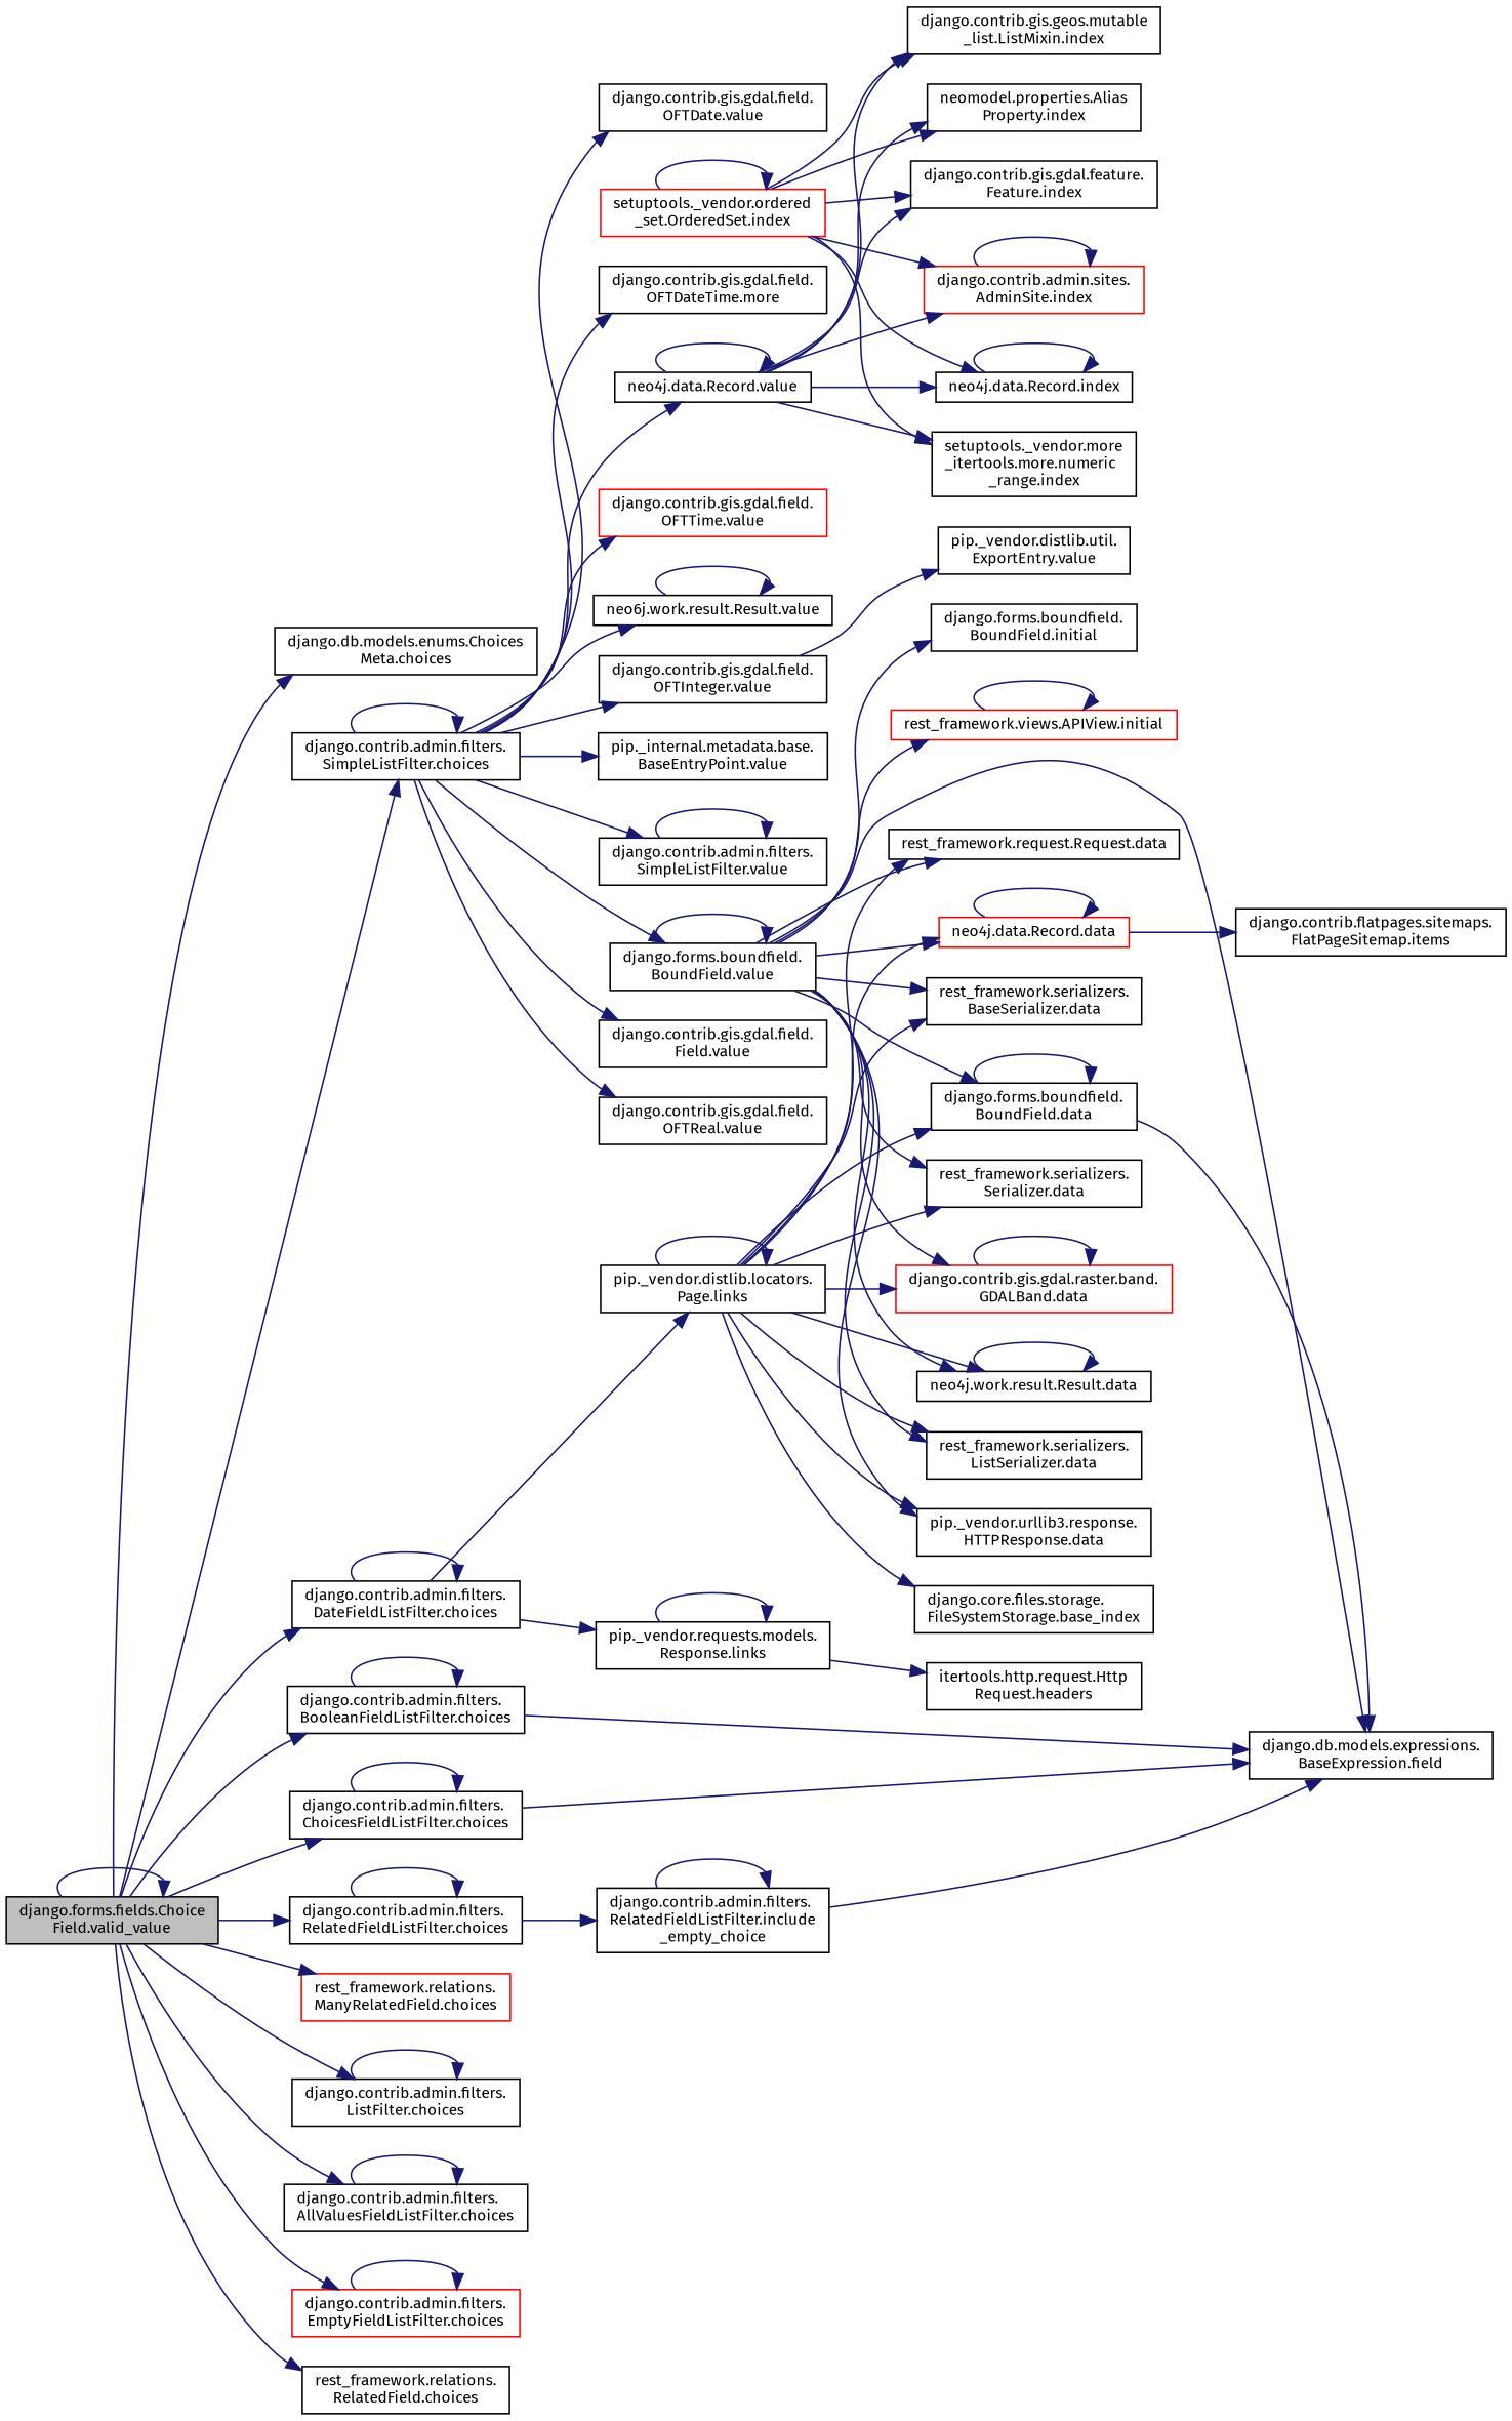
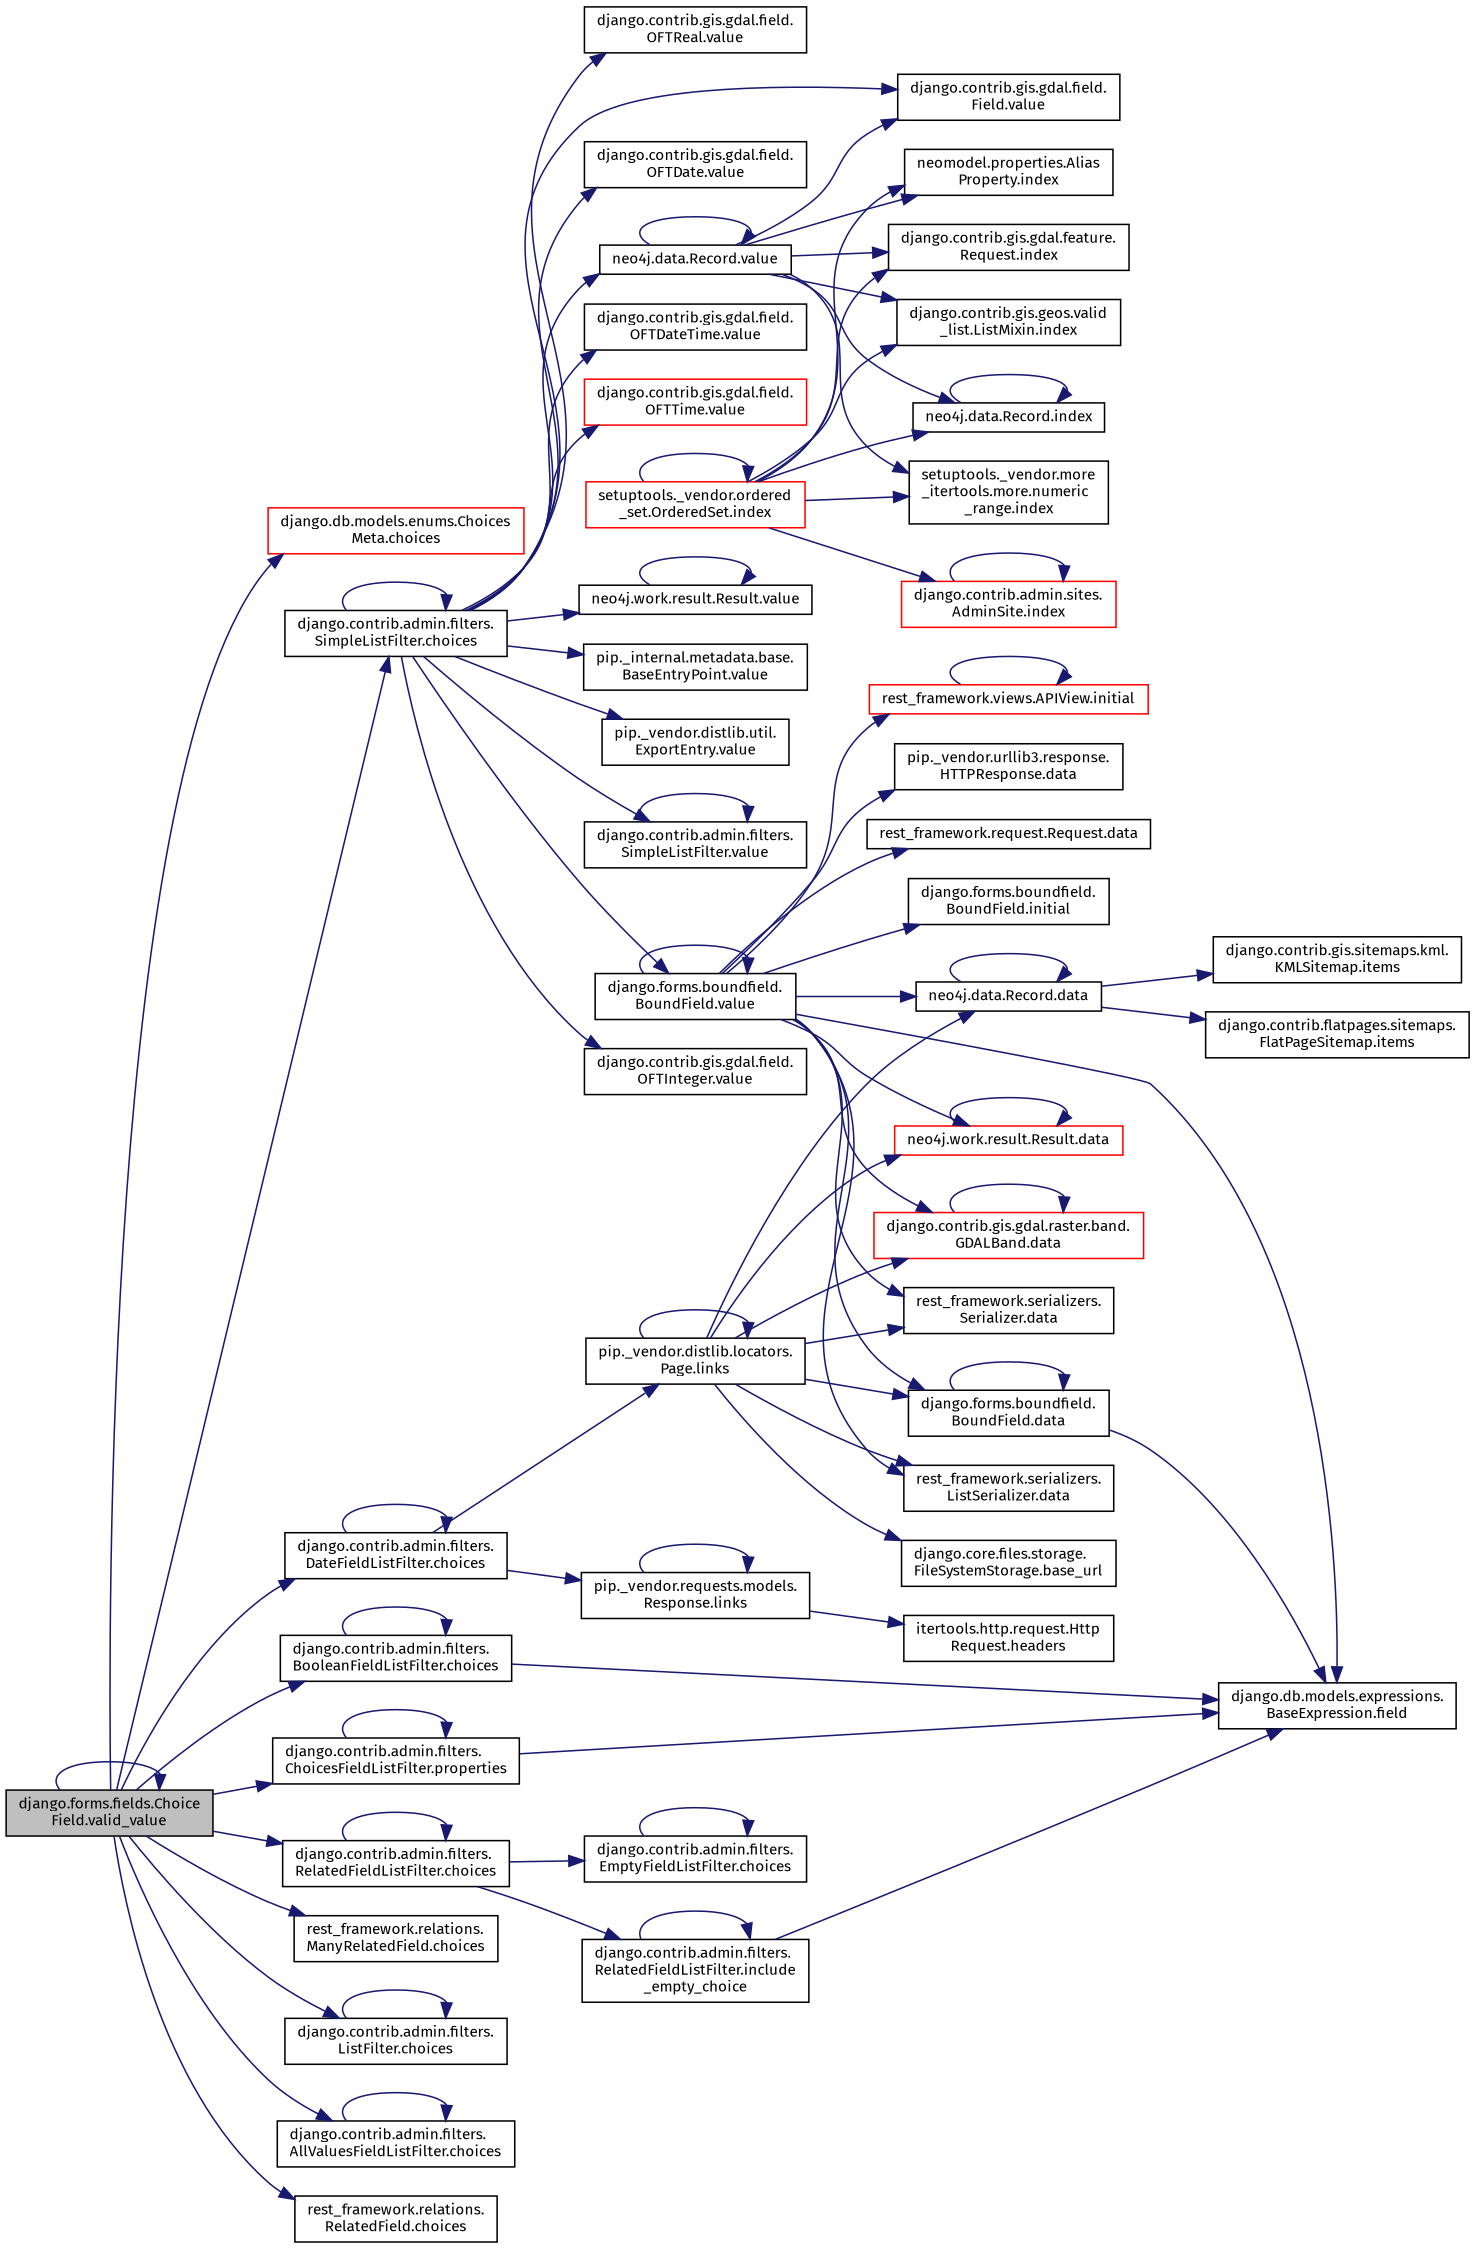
  digraph {
    fontname="Fira Sans"
    rankdir=LR
    node [color=black fillcolor=white fontname="Fira Sans" fontsize=10 shape=record style=filled]
    edge [color=midnightblue fontname="Fira Sans" fontsize=10 labelfontname=Helvetica labelfontsize=10 style=solid]
    n1 [fillcolor=grey75 fontcolor=black height=0.2 label="django.forms.fields.Choice\lField.valid_value" width=0.4]
-   n2 [height=0.2 label="django.db.models.enums.Choices\lMeta.choices" width=0.4]
+   n2 [color=red height=0.2 label="django.db.models.enums.Choices\lMeta.choices" width=0.4]
    n3 [height=0.2 label="django.contrib.admin.filters.\lSimpleListFilter.choices" width=0.4]
    n4 [height=0.2 label="django.contrib.admin.filters.\lRelatedFieldListFilter.choices" width=0.4]
-   n5 [color=red height=0.2 label="rest_framework.relations.\lManyRelatedField.choices" width=0.4]
+   n5 [height=0.2 label="rest_framework.relations.\lManyRelatedField.choices" width=0.4]
    n6 [height=0.2 label="django.contrib.admin.filters.\lListFilter.choices" width=0.4]
    n7 [height=0.2 label="django.contrib.admin.filters.\lBooleanFieldListFilter.choices" width=0.4]
-   n8 [height=0.2 label="django.contrib.admin.filters.\lChoicesFieldListFilter.choices" width=0.4]
+   n8 [height=0.2 label="django.contrib.admin.filters.\lChoicesFieldListFilter.properties" width=0.4]
    n9 [height=0.2 label="django.contrib.admin.filters.\lDateFieldListFilter.choices" width=0.4]
    n10 [height=0.2 label="django.contrib.admin.filters.\lAllValuesFieldListFilter.choices" width=0.4]
-   n11 [color=red height=0.2 label="django.contrib.admin.filters.\lEmptyFieldListFilter.choices" width=0.4]
+   n11 [height=0.2 label="django.contrib.admin.filters.\lEmptyFieldListFilter.choices" width=0.4]
    n12 [height=0.2 label="rest_framework.relations.\lRelatedField.choices" width=0.4]
    n13 [height=0.2 label="django.contrib.admin.filters.\lSimpleListFilter.value" width=0.4]
    n14 [height=0.2 label="django.contrib.gis.gdal.field.\lField.value" width=0.4]
    n15 [height=0.2 label="django.contrib.gis.gdal.field.\lOFTInteger.value" width=0.4]
    n16 [height=0.2 label="django.contrib.gis.gdal.field.\lOFTReal.value" width=0.4]
    n17 [height=0.2 label="django.contrib.gis.gdal.field.\lOFTDate.value" width=0.4]
-   n18 [height=0.2 label="django.contrib.gis.gdal.field.\lOFTDateTime.more" width=0.4]
+   n18 [height=0.2 label="django.contrib.gis.gdal.field.\lOFTDateTime.value" width=0.4]
    n19 [color=red height=0.2 label="django.contrib.gis.gdal.field.\lOFTTime.value" width=0.4]
    n20 [height=0.2 label="django.forms.boundfield.\lBoundField.value" width=0.4]
    n21 [height=0.2 label="neo4j.data.Record.value" width=0.4]
-   n22 [height=0.2 label="neo6j.work.result.Result.value" width=0.4]
+   n22 [height=0.2 label="neo4j.work.result.Result.value" width=0.4]
    n23 [height=0.2 label="pip._internal.metadata.base.\lBaseEntryPoint.value" width=0.4]
    n24 [height=0.2 label="pip._vendor.distlib.util.\lExportEntry.value" width=0.4]
    n25 [height=0.2 label="django.contrib.admin.filters.\lRelatedFieldListFilter.include\l_empty_choice" width=0.4]
    n26 [height=0.2 label="django.db.models.expressions.\lBaseExpression.field" width=0.4]
    n27 [height=0.2 label="pip._vendor.distlib.locators.\lPage.links" width=0.4]
    n28 [height=0.2 label="pip._vendor.requests.models.\lResponse.links" width=0.4]
    n29 [height=0.2 label="django.forms.boundfield.\lBoundField.data" width=0.4]
-   n30 [color=red height=0.2 label="neo4j.data.Record.data" width=0.4]
-   n31 [height=0.2 label="neo4j.work.result.Result.data" width=0.4]
+   n30 [height=0.2 label="neo4j.data.Record.data" width=0.4]
+   n31 [color=red height=0.2 label="neo4j.work.result.Result.data" width=0.4]
    n32 [color=red height=0.2 label="django.contrib.gis.gdal.raster.band.\lGDALBand.data" width=0.4]
    n33 [height=0.2 label="pip._vendor.urllib3.response.\lHTTPResponse.data" width=0.4]
    n34 [height=0.2 label="rest_framework.request.Request.data" width=0.4]
-   n35 [height=0.2 label="rest_framework.serializers.\lBaseSerializer.data" width=0.4]
    n36 [height=0.2 label="rest_framework.serializers.\lSerializer.data" width=0.4]
    n37 [height=0.2 label="rest_framework.serializers.\lListSerializer.data" width=0.4]
    n38 [height=0.2 label="django.forms.boundfield.\lBoundField.initial" width=0.4]
    n39 [color=red height=0.2 label="rest_framework.views.APIView.initial" width=0.4]
    n40 [height=0.2 label="neomodel.properties.Alias\lProperty.index" width=0.4]
-   n41 [height=0.2 label="django.contrib.gis.gdal.feature.\lFeature.index" width=0.4]
+   n41 [height=0.2 label="django.contrib.gis.gdal.feature.\lRequest.index" width=0.4]
    n42 [color=red height=0.2 label="django.contrib.admin.sites.\lAdminSite.index" width=0.4]
-   n43 [height=0.2 label="django.contrib.gis.geos.mutable\l_list.ListMixin.index" width=0.4]
+   n43 [height=0.2 label="django.contrib.gis.geos.valid\l_list.ListMixin.index" width=0.4]
    n44 [height=0.2 label="neo4j.data.Record.index" width=0.4]
    n45 [height=0.2 label="setuptools._vendor.more\l_itertools.more.numeric\l_range.index" width=0.4]
    n46 [height=0.2 label="django.contrib.flatpages.sitemaps.\lFlatPageSitemap.items" width=0.4]
+   n47 [height=0.2 label="django.contrib.gis.sitemaps.kml.\lKMLSitemap.items" width=0.4]
    n48 [color=red height=0.2 label="setuptools._vendor.ordered\l_set.OrderedSet.index" width=0.4]
-   n49 [height=0.2 label="django.core.files.storage.\lFileSystemStorage.base_index" width=0.4]
+   n49 [height=0.2 label="django.core.files.storage.\lFileSystemStorage.base_url" width=0.4]
    n50 [height=0.2 label="itertools.http.request.Http\lRequest.headers" width=0.4]
    n1 -> n1
    n1 -> n2
    n1 -> n3
    n1 -> n4
    n1 -> n5
    n1 -> n6
    n1 -> n7
    n1 -> n8
    n1 -> n9
    n1 -> n10
-   n1 -> n11
+   n4 -> n11
    n1 -> n12
    n3 -> n3
    n3 -> n13
    n3 -> n14
    n3 -> n15
    n3 -> n16
    n3 -> n17
    n3 -> n18
    n3 -> n19
    n3 -> n20
    n3 -> n21
    n3 -> n22
    n3 -> n23
-   n15 -> n24
+   n3 -> n24
    n4 -> n4
    n4 -> n25
    n6 -> n6
    n7 -> n7
    n7 -> n26
    n8 -> n8
    n8 -> n26
    n9 -> n9
    n9 -> n27
    n9 -> n28
    n10 -> n10
    n11 -> n11
    n13 -> n13
    n20 -> n20
    n20 -> n26
    n20 -> n29
    n20 -> n30
    n20 -> n31
    n20 -> n32
    n20 -> n33
    n20 -> n34
-   n20 -> n35
    n20 -> n36
    n20 -> n37
    n20 -> n38
    n20 -> n39
    n21 -> n21
    n21 -> n40
    n21 -> n41
-   n21 -> n42
+   n21 -> n14
    n21 -> n43
    n21 -> n44
    n21 -> n45
    n22 -> n22
    n25 -> n25
    n25 -> n26
    n27 -> n27
    n27 -> n29
    n27 -> n30
    n27 -> n31
    n27 -> n32
-   n27 -> n33
-   n27 -> n34
-   n27 -> n35
    n27 -> n36
    n27 -> n37
    n27 -> n49
    n28 -> n28
    n28 -> n50
    n29 -> n26
    n29 -> n29
    n30 -> n30
    n30 -> n46
+   n30 -> n47
    n31 -> n31
    n32 -> n32
    n39 -> n39
    n42 -> n42
    n44 -> n44
    n48 -> n40
    n48 -> n41
    n48 -> n42
    n48 -> n43
    n48 -> n44
    n48 -> n45
    n48 -> n48
  }
